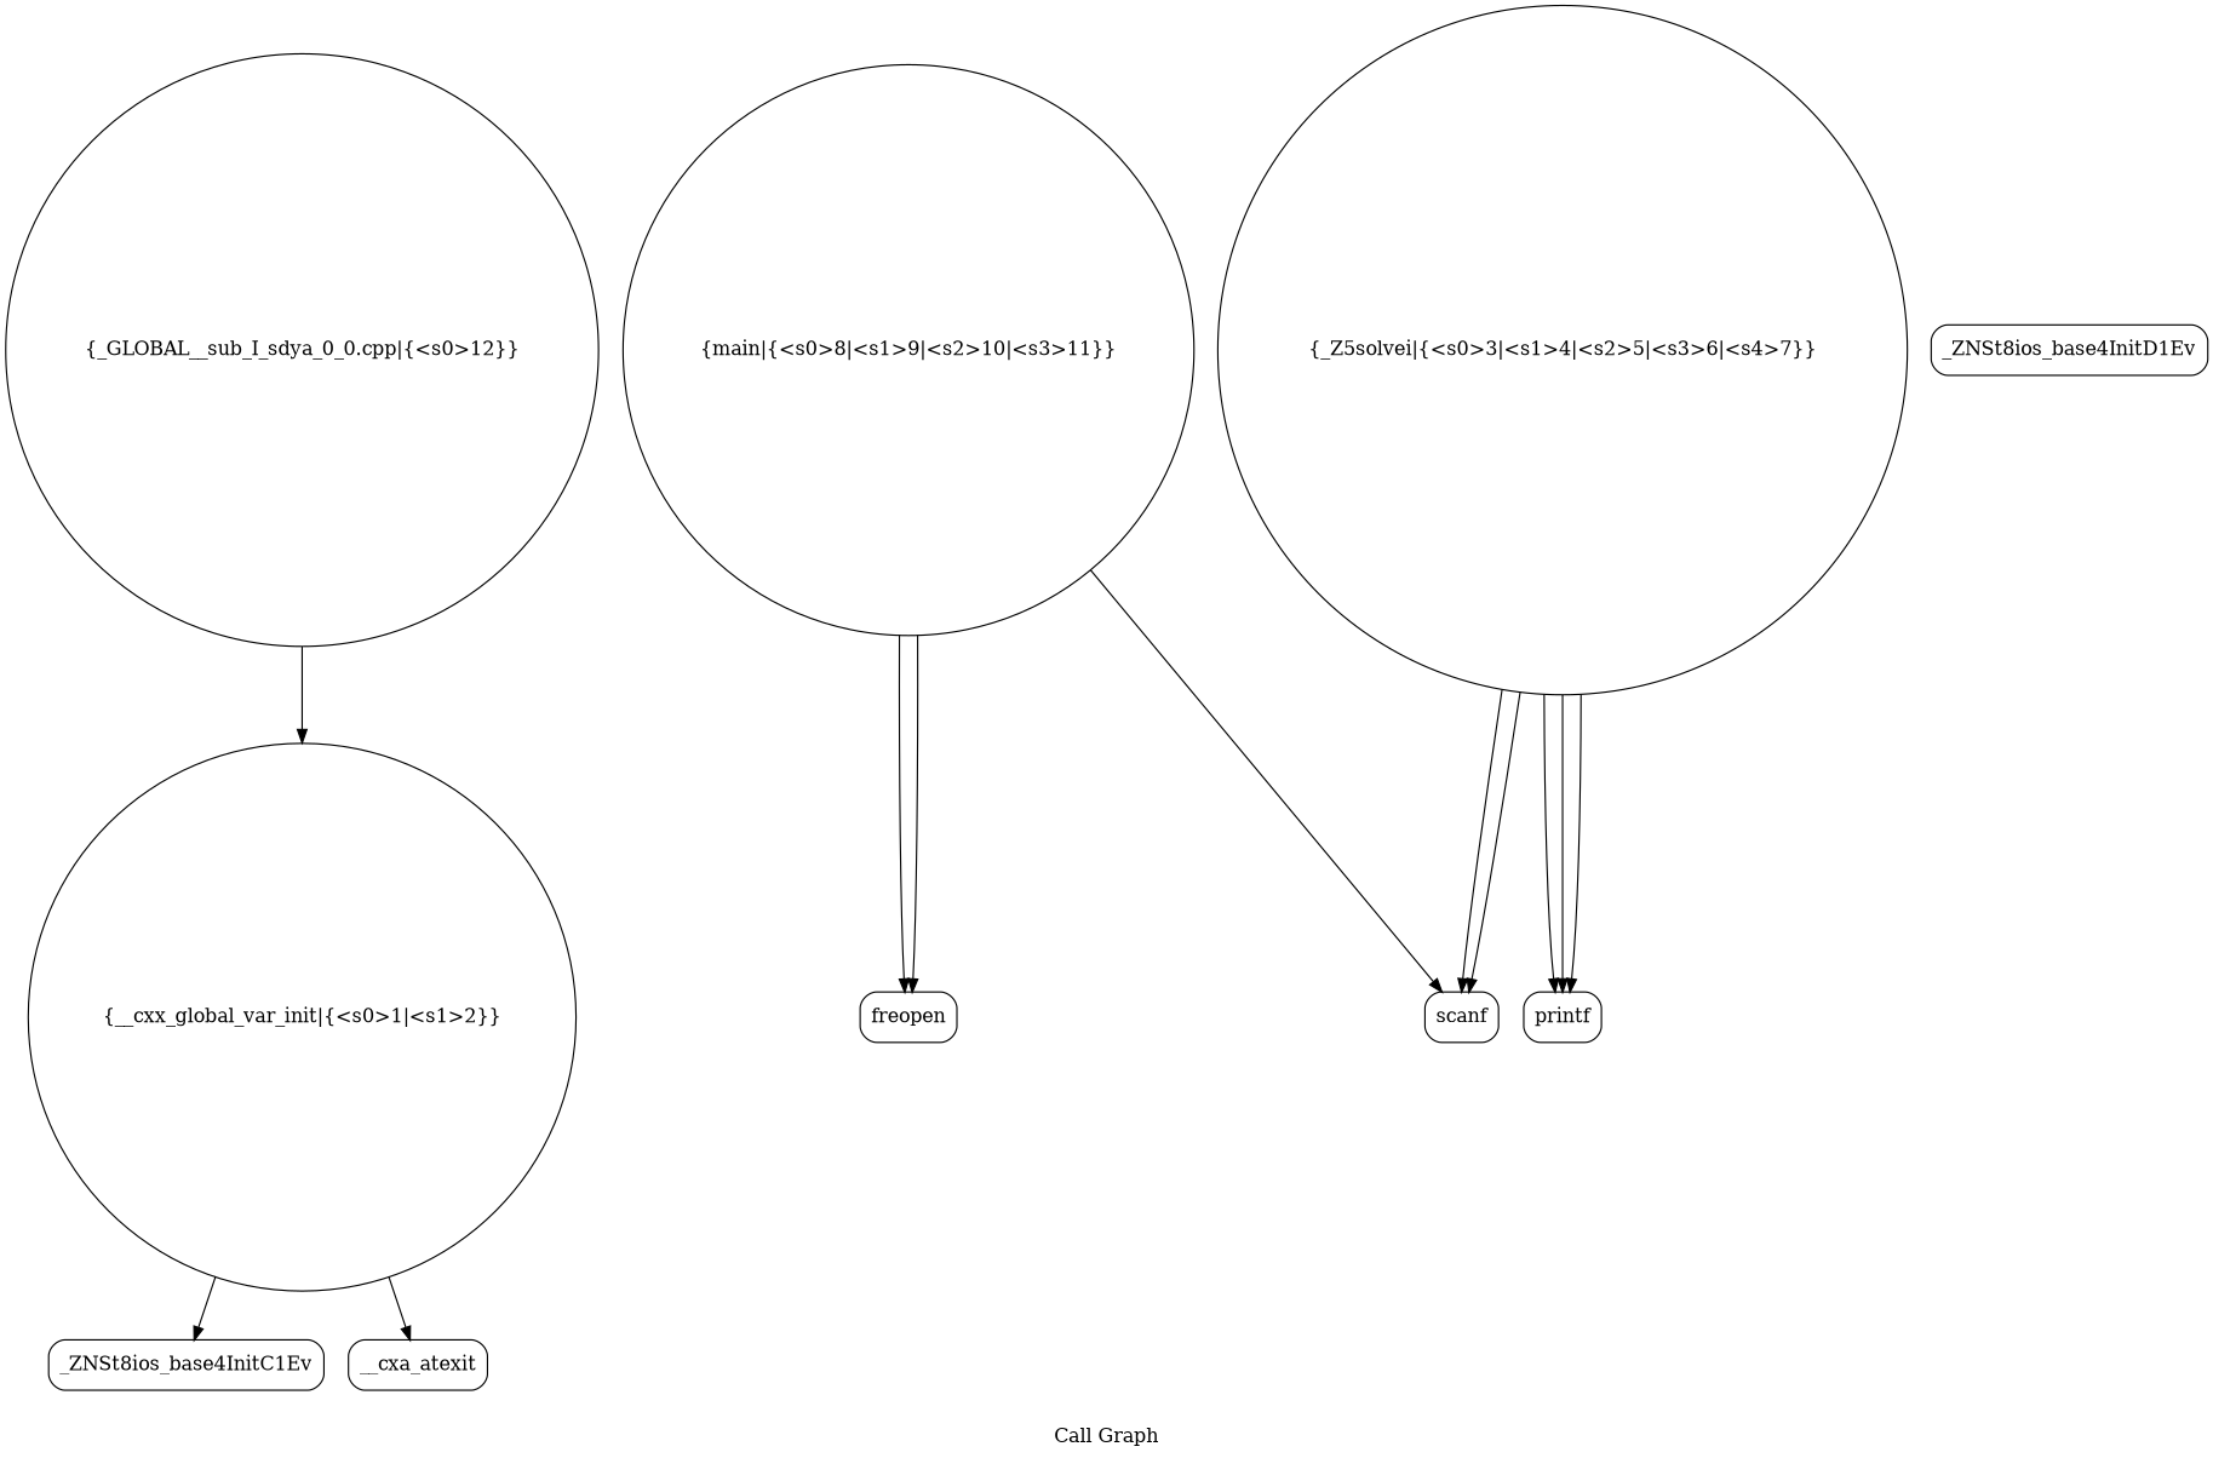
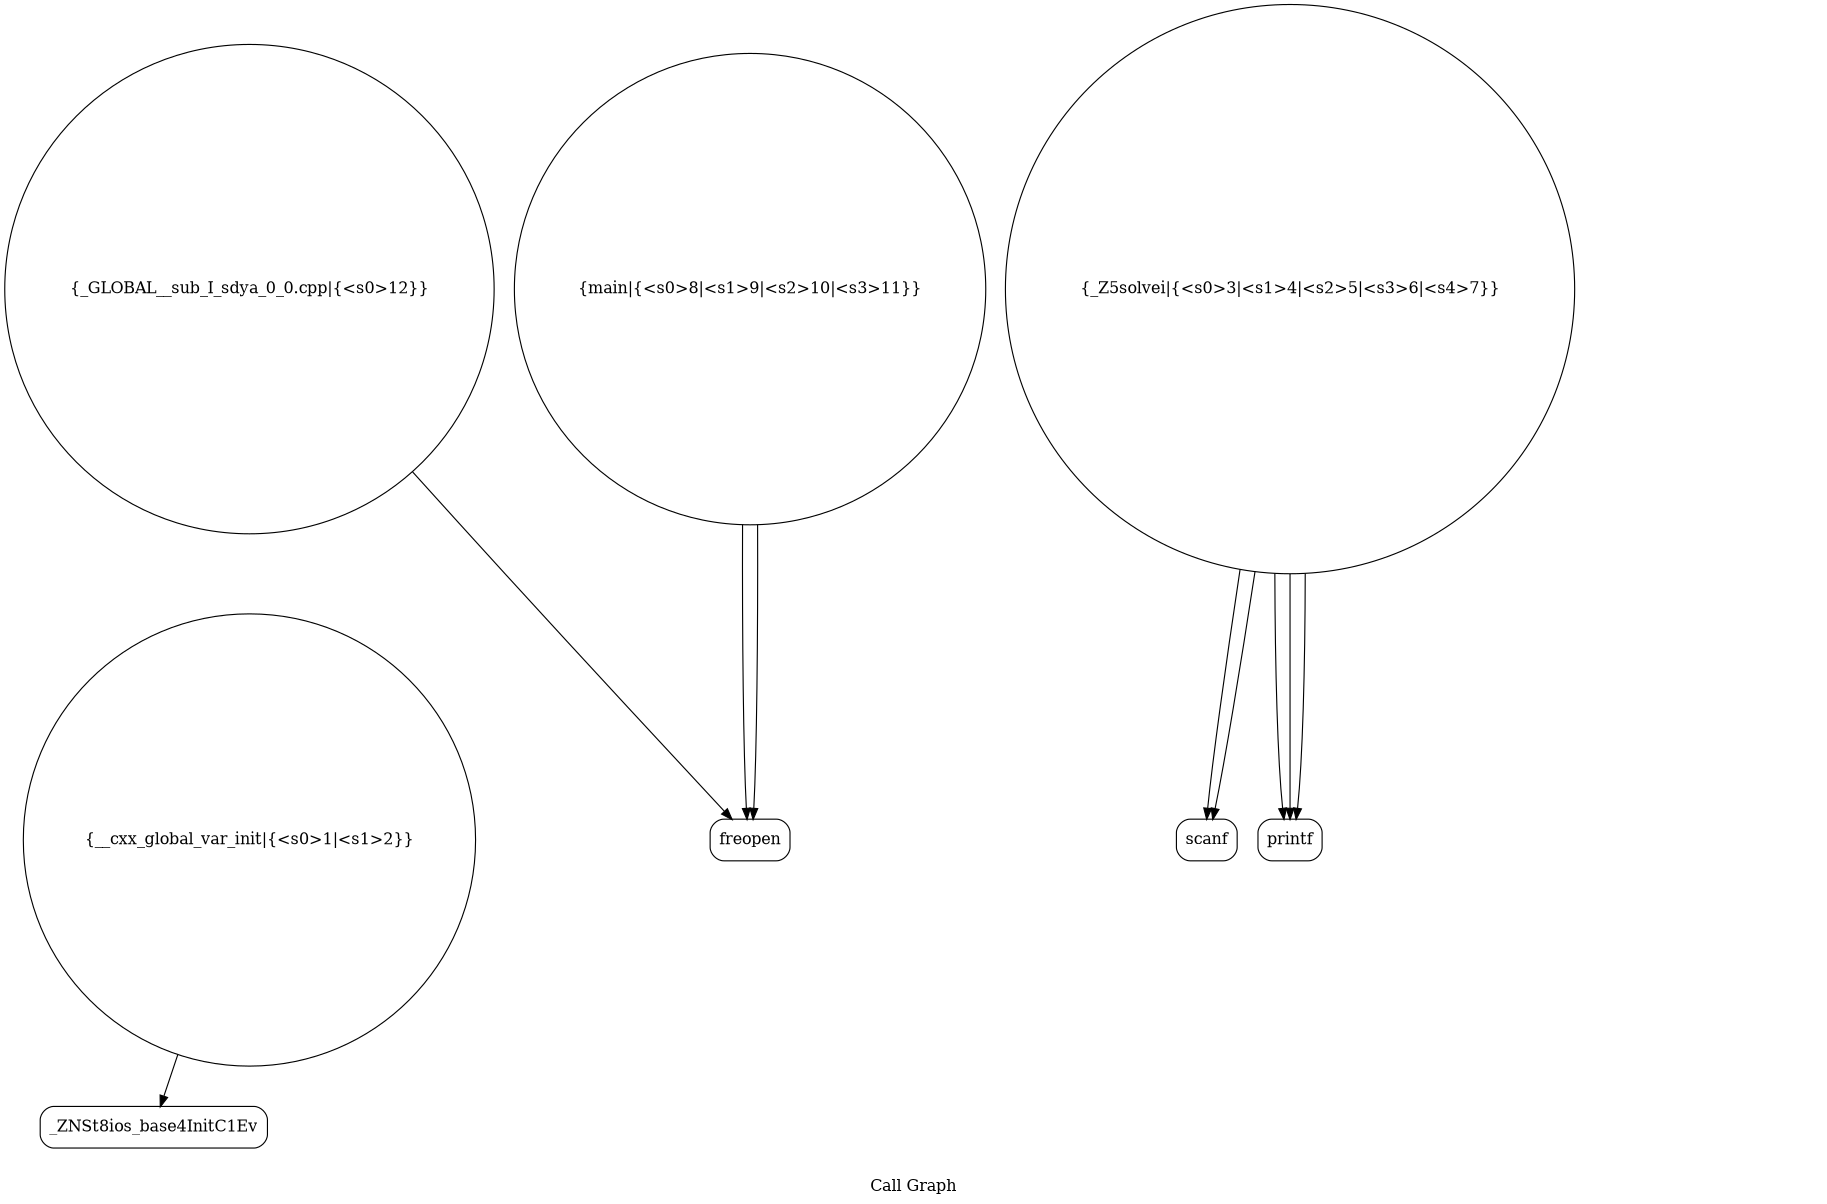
  digraph {
    label="Call Graph"
    node [shape=Mrecord]
    edge [color=black tailport=s0]
    n1 [label="{__cxx_global_var_init|{<s0>1|<s1>2}}" shape=circle]
    n2 [label="{_ZNSt8ios_base4InitC1Ev}"]
-   n3 [label="{__cxa_atexit}"]
    n4 [label="{main|{<s0>8|<s1>9|<s2>10|<s3>11}}" shape=circle]
    n5 [label="{freopen}"]
    n6 [label="{scanf}"]
    n7 [label="{_Z5solvei|{<s0>3|<s1>4|<s2>5|<s3>6|<s4>7}}" shape=circle]
    n8 [label="{printf}"]
-   n9 [label="{_ZNSt8ios_base4InitD1Ev}"]
    n10 [label="{_GLOBAL__sub_I_sdya_0_0.cpp|{<s0>12}}" shape=circle]
    n1 -> n2
-   n1 -> n3 [tailport=s1]
    n4 -> n5
    n4 -> n5 [tailport=s1]
-   n4 -> n6 [tailport=s2]
    n7 -> n6
    n7 -> n6 [tailport=s1]
    n7 -> n8 [tailport=s2]
    n7 -> n8 [tailport=s3]
    n7 -> n8 [tailport=s4]
-   n10 -> n1
+   n10 -> n5
  }
